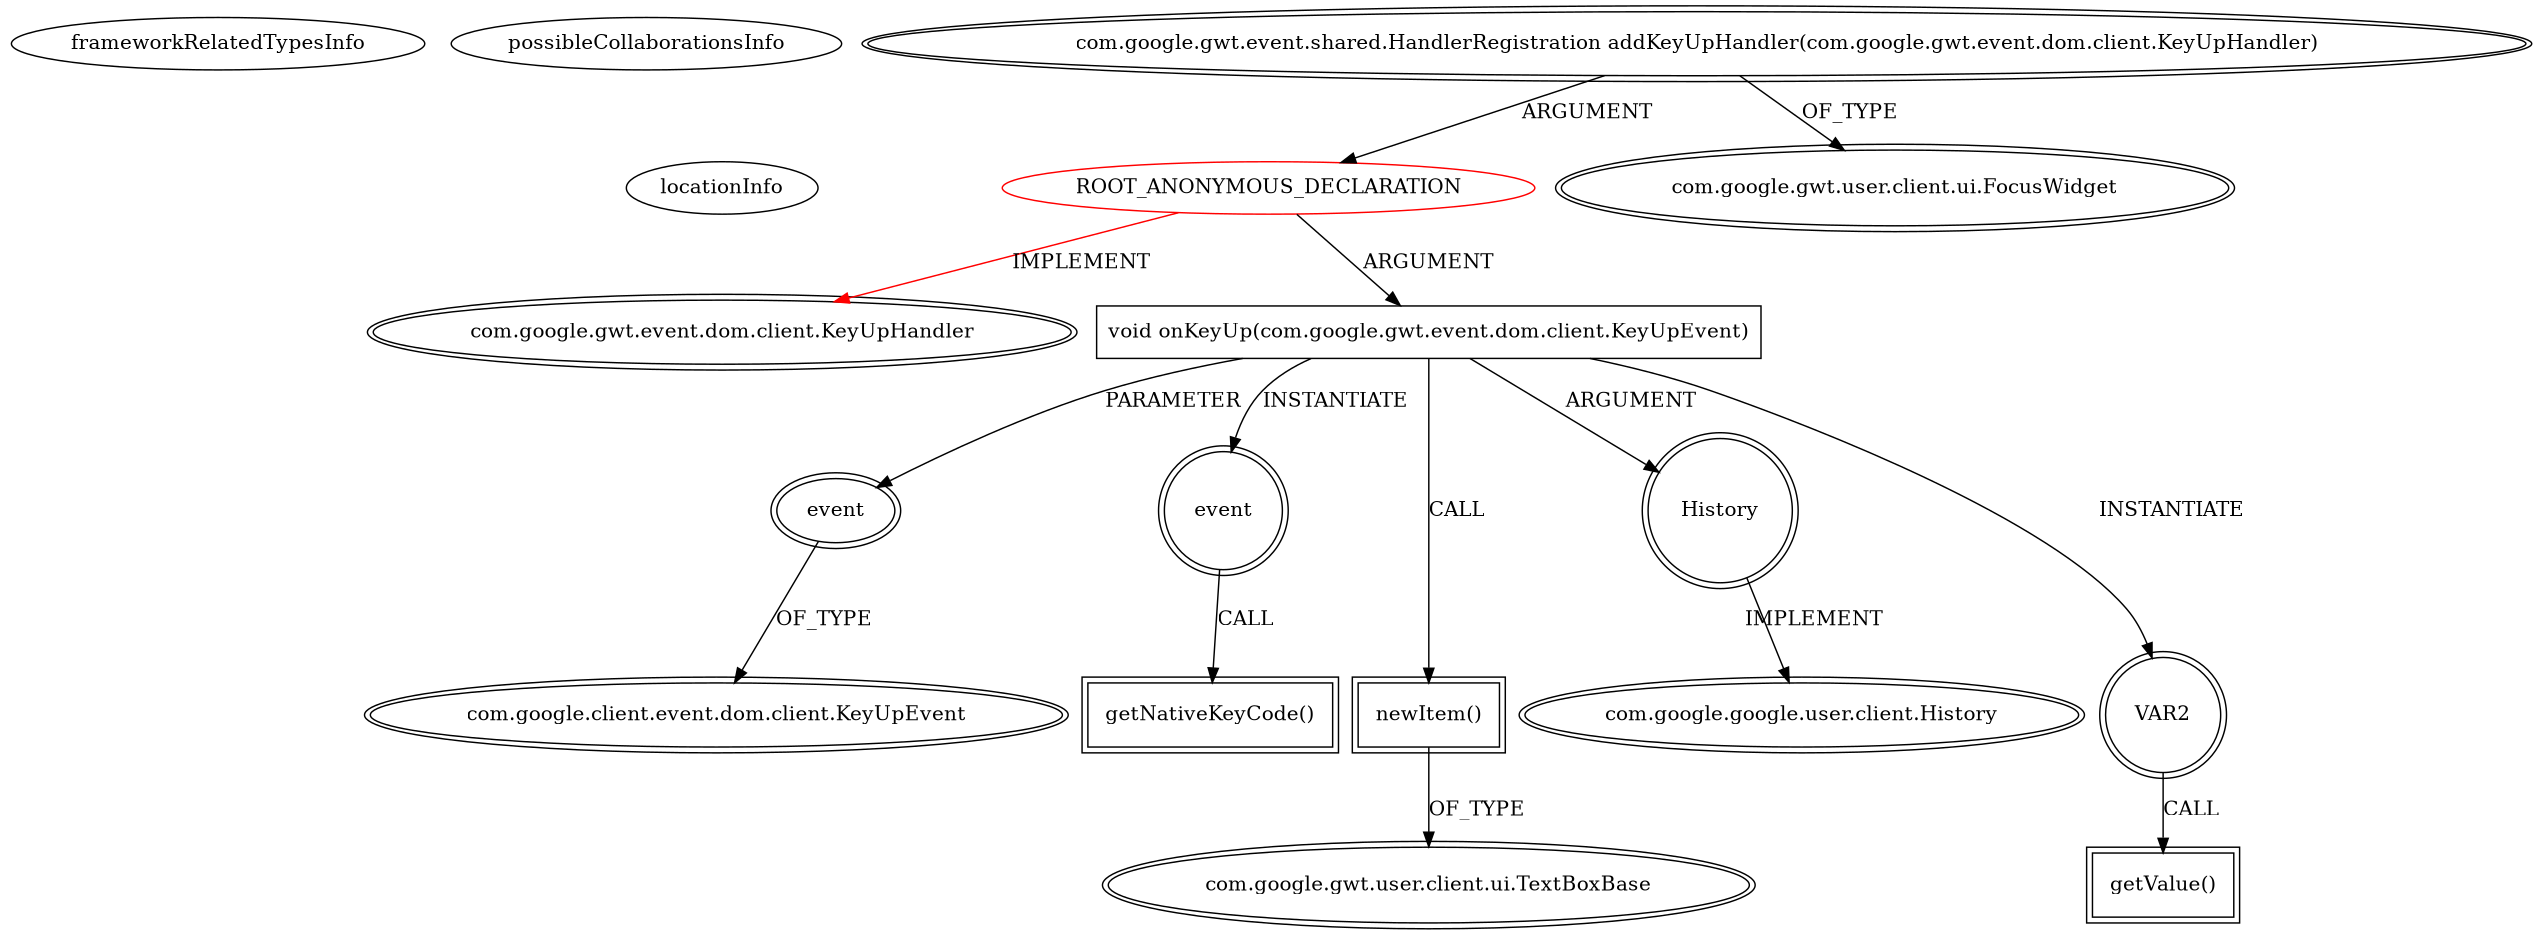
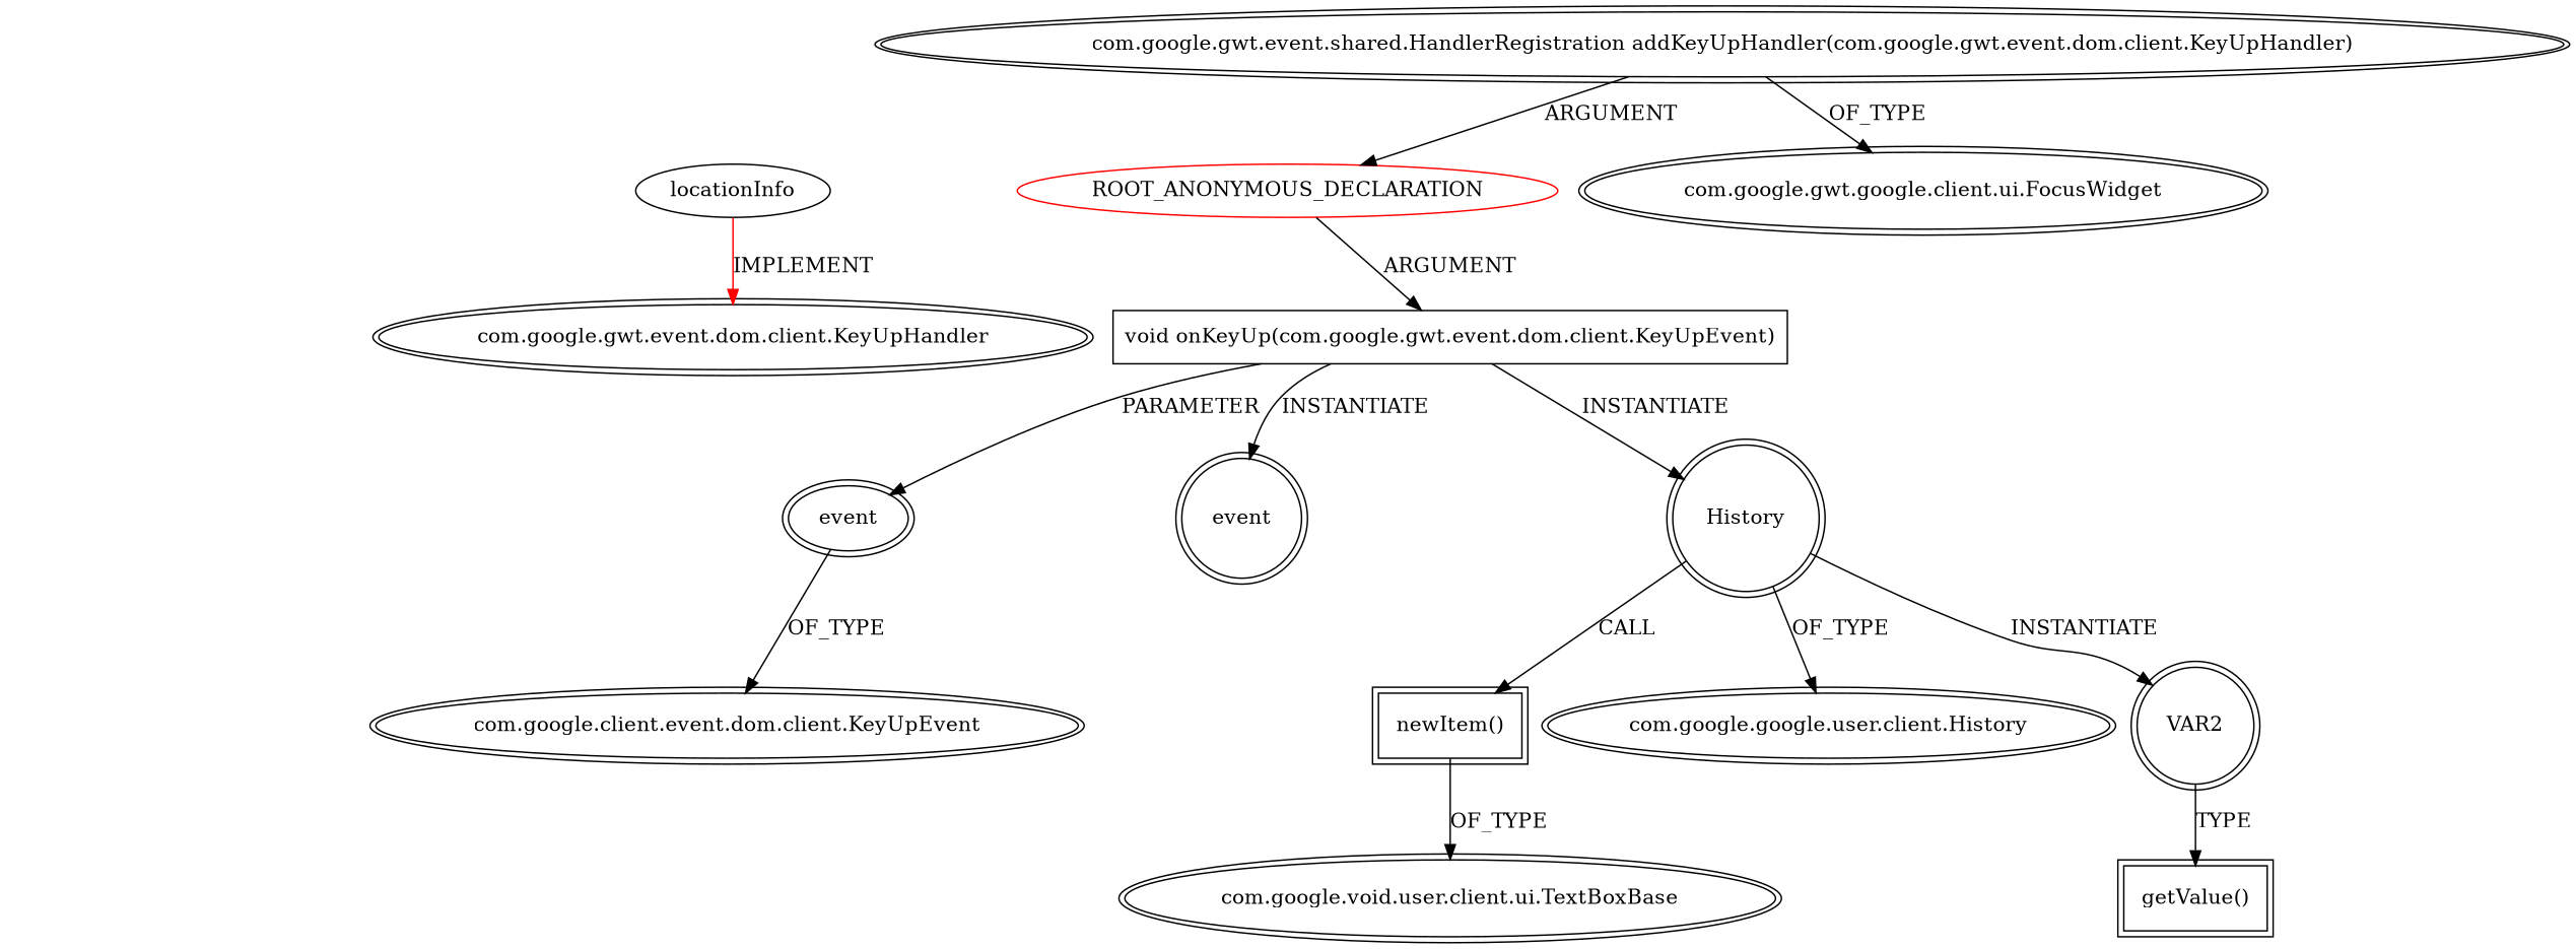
  digraph {
    node [isFrameworkType=true vertexType=FRAMEWORK_CLASS_TYPE peripheries=2]
-   frameworkRelatedTypesInfo [0="com.google.gwt.event.dom.client.KeyUpHandler" isFrameworkType="" vertexType="" peripheries=""]
-   possibleCollaborationsInfo [isFrameworkType="" vertexType="" peripheries=""]
    locationInfo [contextSignature="void bind()" filePath="/Tok-Ziraja222/Ziraja222-master/src/ziraja/client/presenter/QuestionPresenter.java" graphId=416 projectName="Tok-Ziraja222" isFrameworkType="" vertexType="" peripheries=""]
    n4 [color=red isFrameworkType=false label=ROOT_ANONYMOUS_DECLARATION vertexType=ROOT_ANONYMOUS_DECLARATION peripheries=""]
    n5 [label="com.google.gwt.event.dom.client.KeyUpHandler" vertexType=FRAMEWORK_INTERFACE_TYPE]
    n6 [isFrameworkType=false label="void onKeyUp(com.google.gwt.event.dom.client.KeyUpEvent)" shape=box vertexType=OVERRIDING_METHOD_DECLARATION peripheries=""]
    n7 [label=event vertexType=PARAMETER_DECLARATION]
    n8 [label=event shape=circle vertexType=VARIABLE_EXPRESION]
    n9 [label=History shape=circle vertexType=VARIABLE_EXPRESION]
    n10 [label=VAR2 shape=circle vertexType=VARIABLE_EXPRESION]
    n11 [label="com.google.gwt.event.shared.HandlerRegistration addKeyUpHandler(com.google.gwt.event.dom.client.KeyUpHandler)" vertexType=OUTSIDE_CALL]
-   n12 [label="com.google.gwt.user.client.ui.FocusWidget"]
+   n12 [label="com.google.gwt.google.client.ui.FocusWidget"]
    n13 [label="com.google.client.event.dom.client.KeyUpEvent"]
-   n14 [label="getNativeKeyCode()" shape=box vertexType=INSIDE_CALL]
    n15 [label="com.google.google.user.client.History"]
    n16 [label="newItem()" shape=box vertexType=INSIDE_CALL]
    n17 [label="getValue()" shape=box vertexType=INSIDE_CALL]
-   n18 [label="com.google.gwt.user.client.ui.TextBoxBase"]
-   n4 -> n5 [color=red label=IMPLEMENT]
+   n18 [label="com.google.void.user.client.ui.TextBoxBase"]
+   locationInfo -> n5 [color=red label=IMPLEMENT]
    n4 -> n6 [label=ARGUMENT]
    n6 -> n7 [label=PARAMETER]
    n6 -> n8 [label=INSTANTIATE]
-   n6 -> n9 [label=ARGUMENT]
-   n6 -> n10 [label=INSTANTIATE]
+   n6 -> n9 [label=INSTANTIATE]
+   n9 -> n10 [label=INSTANTIATE]
    n7 -> n13 [label=OF_TYPE]
-   n8 -> n14 [label=CALL]
-   n9 -> n15 [label=IMPLEMENT]
-   n6 -> n16 [label=CALL]
-   n10 -> n17 [label=CALL]
+   n9 -> n15 [label=OF_TYPE]
+   n9 -> n16 [label=CALL]
+   n10 -> n17 [label=TYPE]
    n11 -> n4 [label=ARGUMENT]
    n11 -> n12 [label=OF_TYPE]
    n16 -> n18 [label=OF_TYPE]
  }
